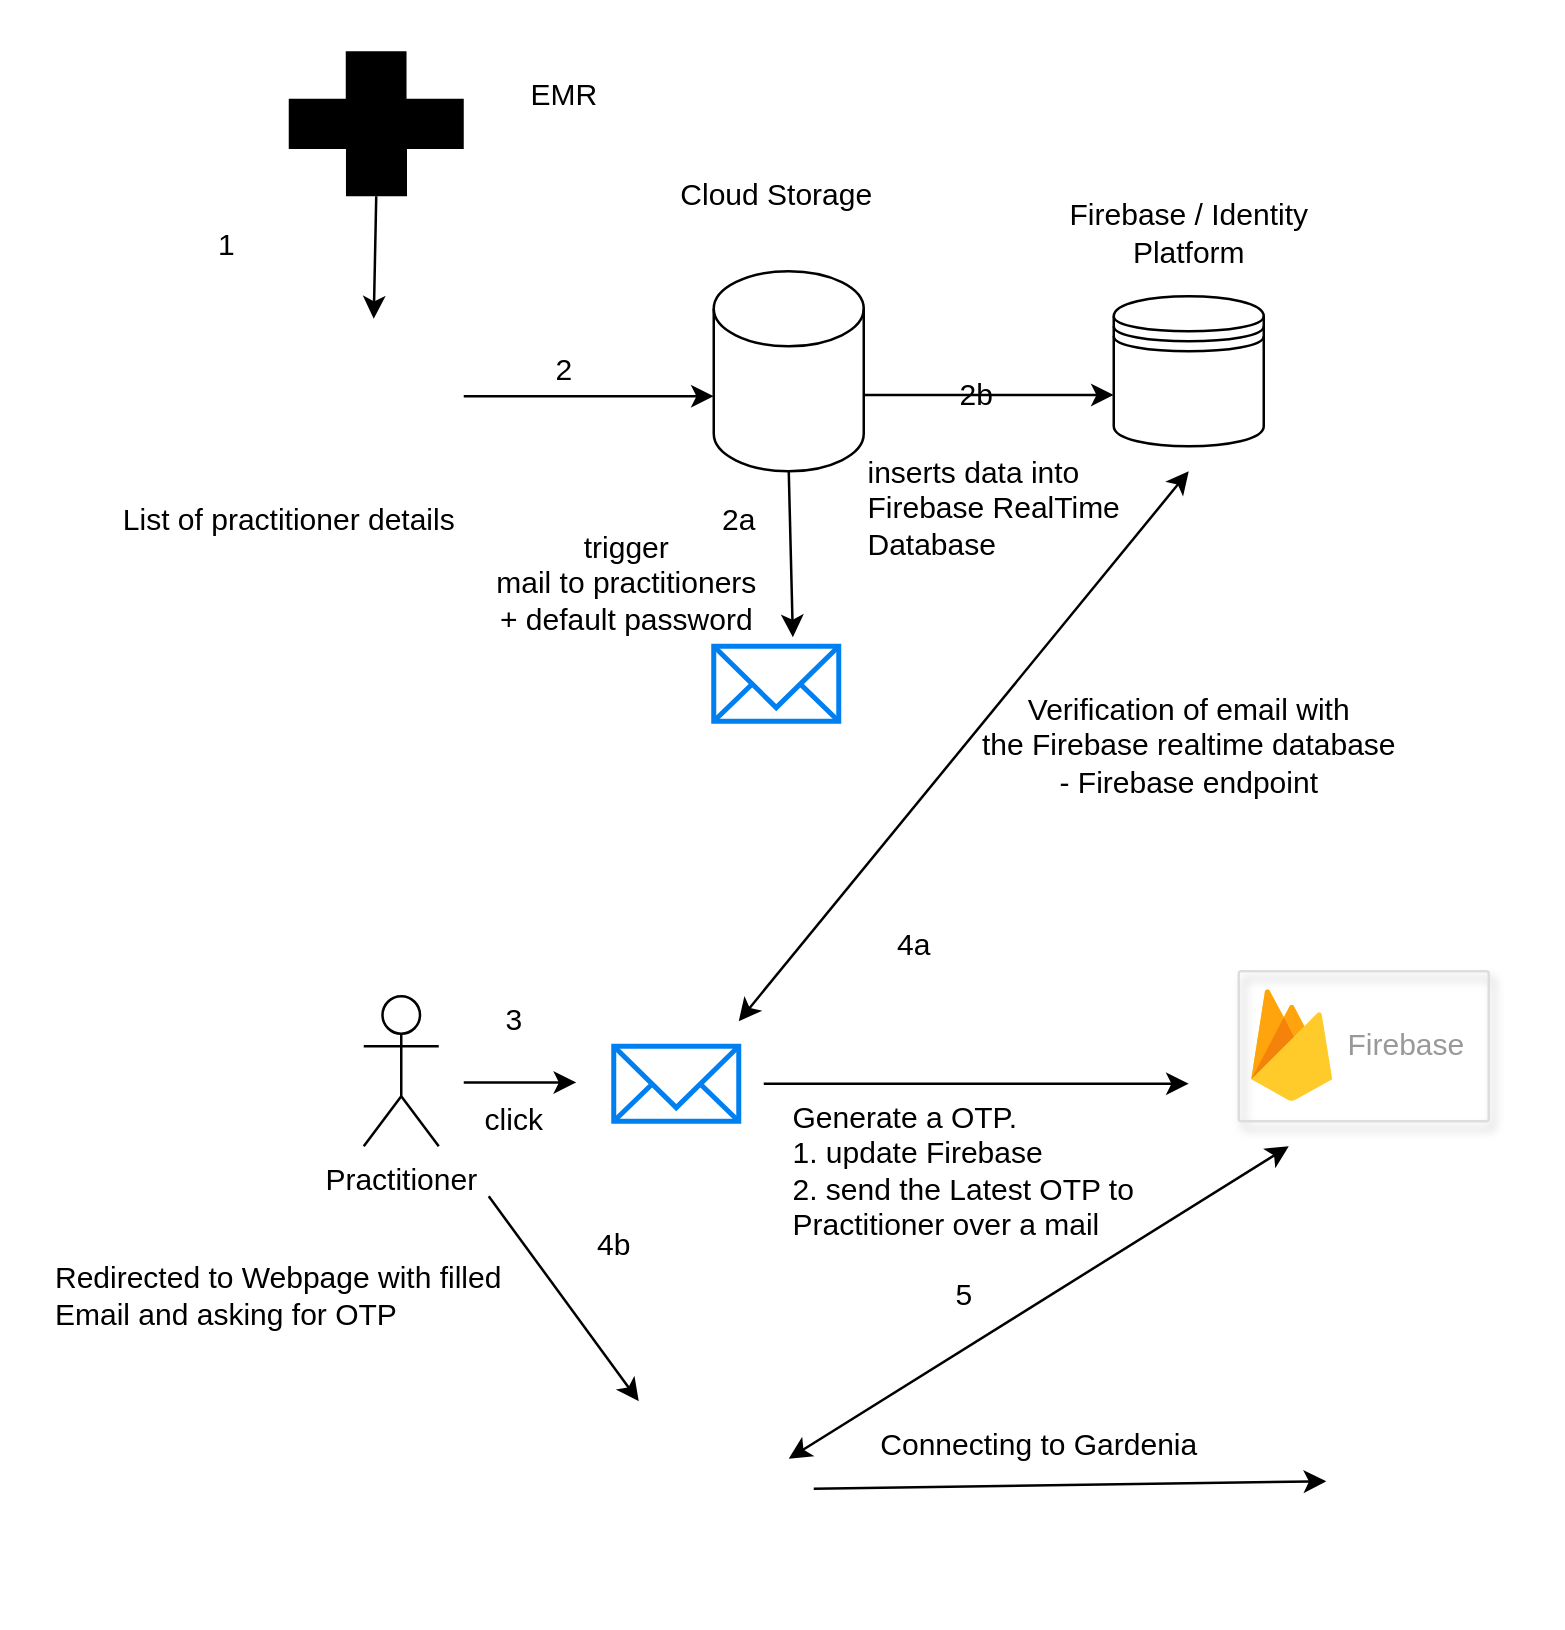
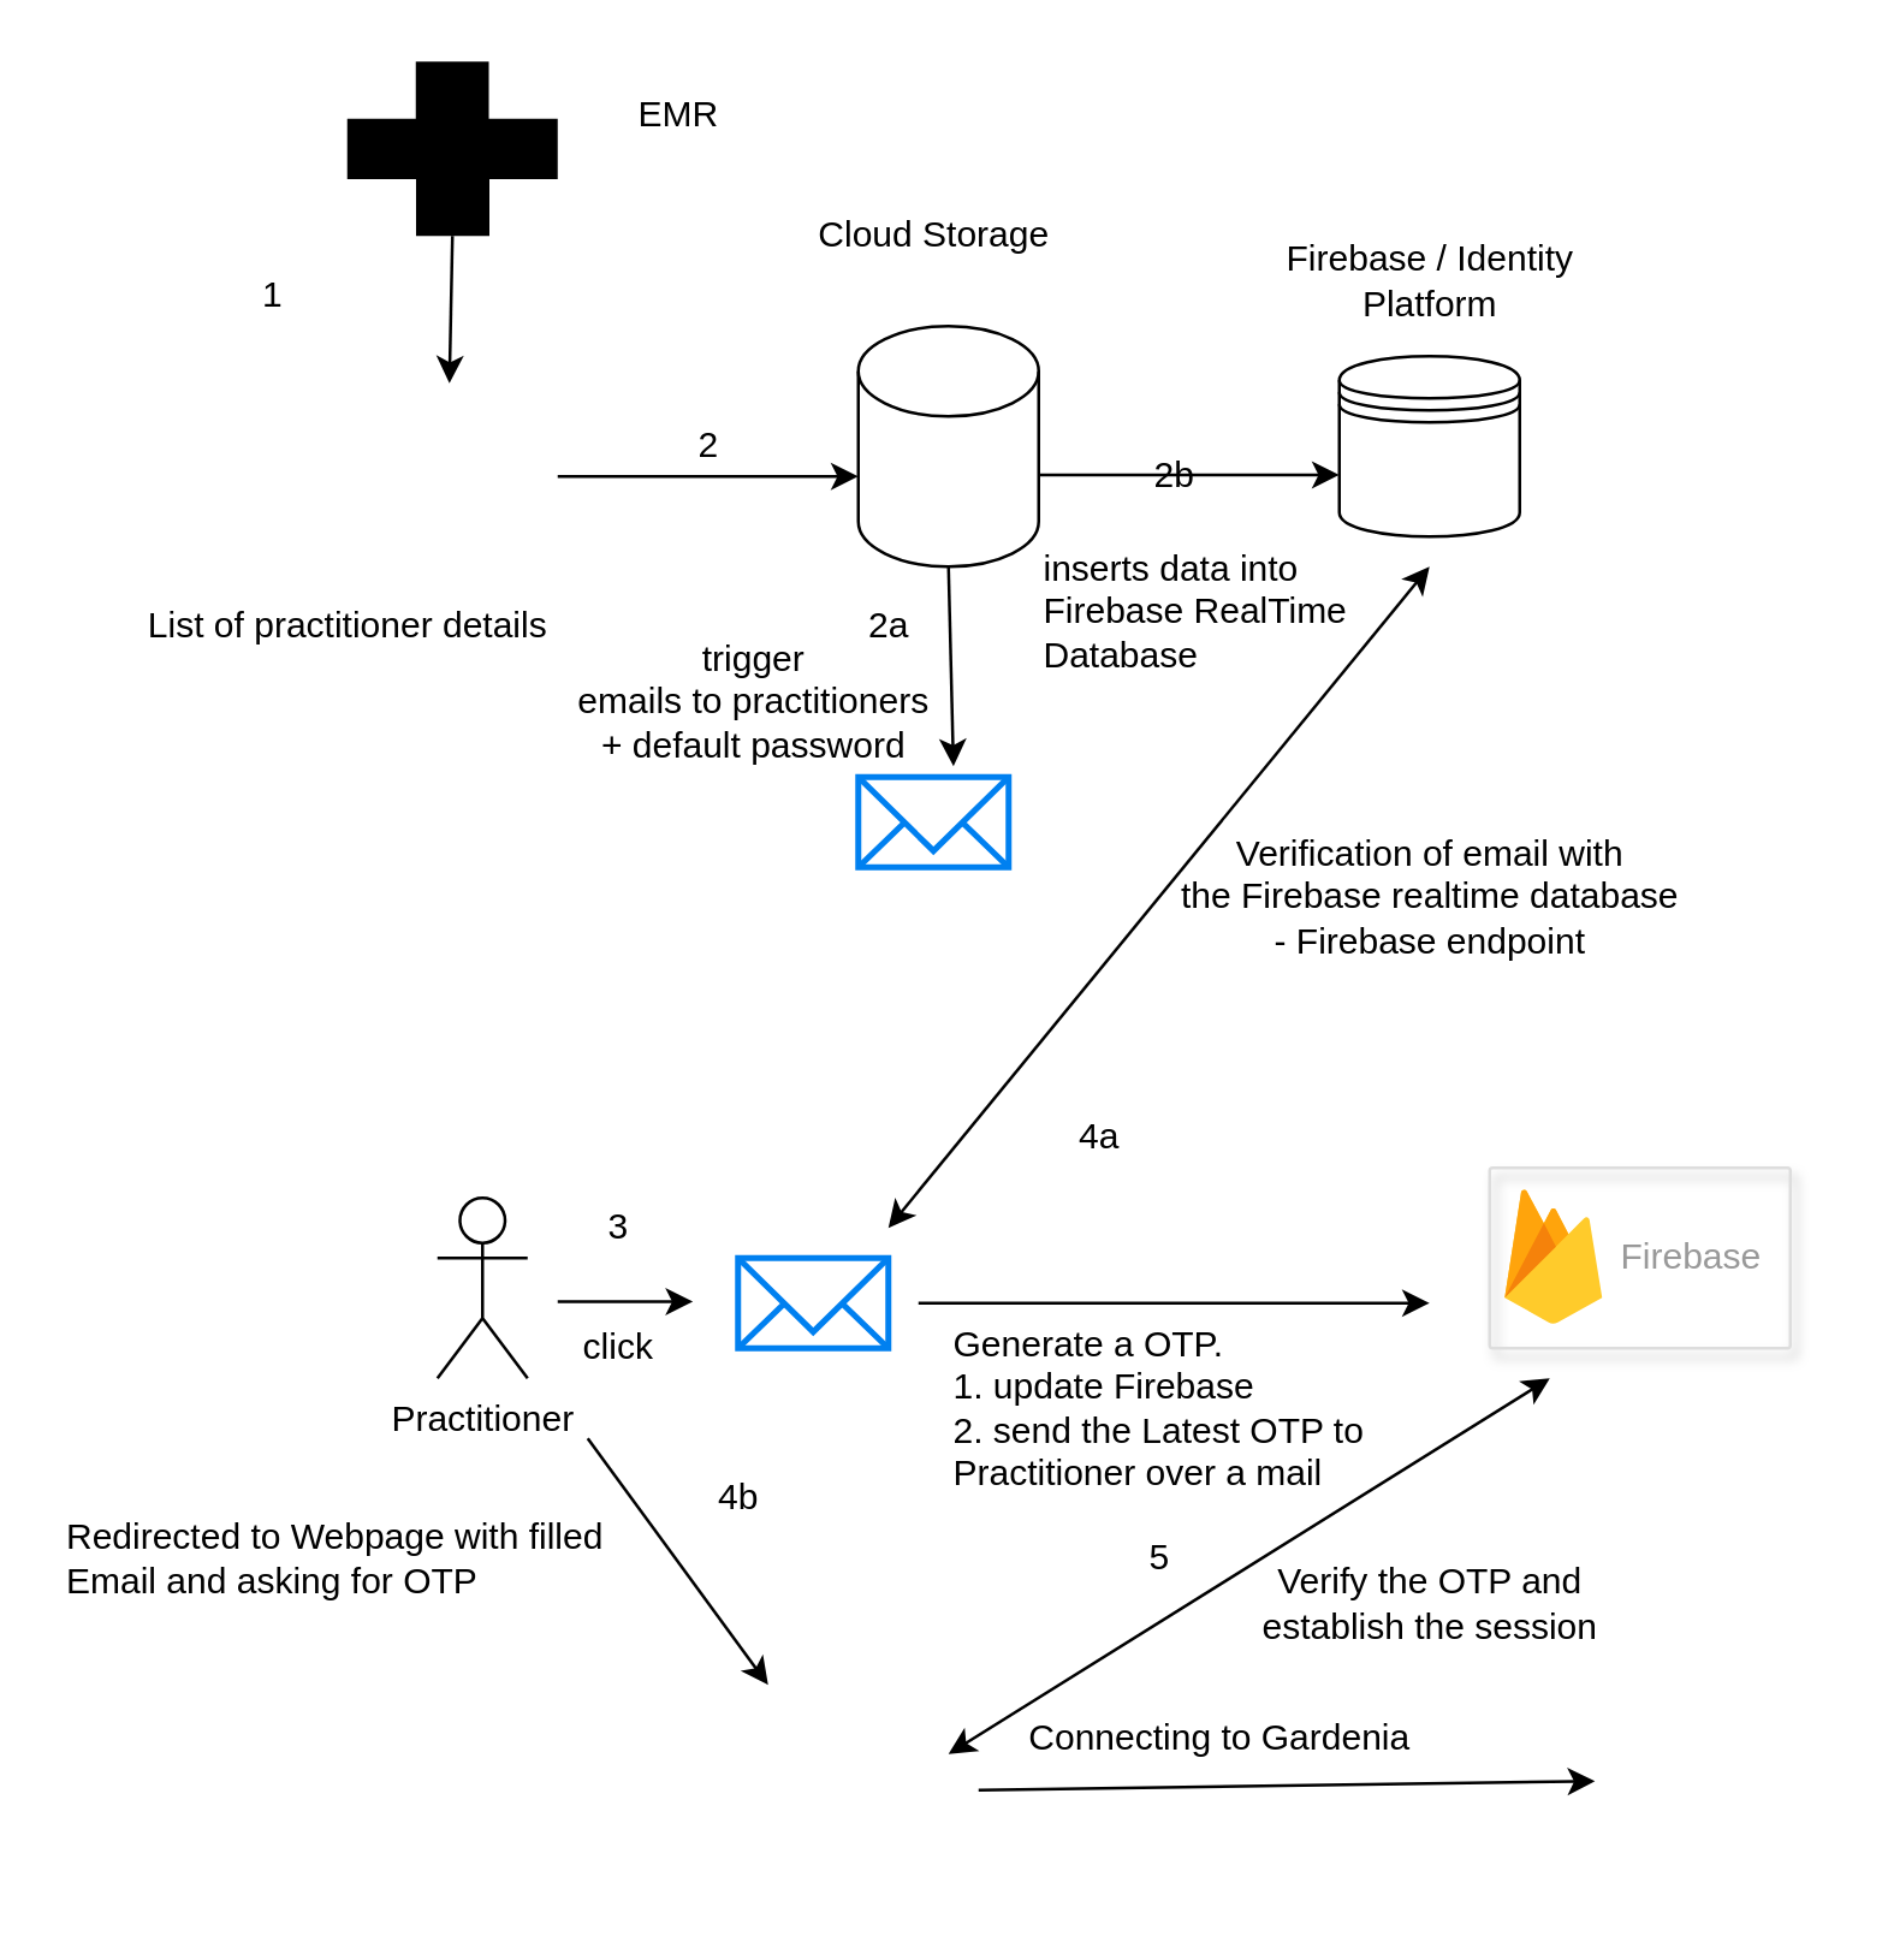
  <mxCell id="0" />
  <mxCell id="1" parent="0" />
  <mxCell id="2" value="" style="shape=image;html=1;verticalAlign=top;verticalLabelPosition=bottom;labelBackgroundColor=#ffffff;imageAspect=0;aspect=fixed;image=https://cdn3.iconfinder.com/data/icons/logos-brands-3/24/logo_brand_brands_logos_excel-128.png" vertex="1" parent="1"><mxGeometry x="125" y="128" width="60" height="60" as="geometry" /></mxCell>
  <mxCell id="3" value="" style="shape=mxgraph.signs.healthcare.first_aid;html=1;pointerEvents=1;fillColor=#000000;strokeColor=none;verticalLabelPosition=bottom;verticalAlign=top;align=center;" vertex="1" parent="1"><mxGeometry x="115" y="20" width="70" height="58" as="geometry" /></mxCell>
  <mxCell id="4" value="" style="endArrow=classic;html=1;rounded=0;exitX=0.5;exitY=1;exitDx=0;exitDy=0;exitPerimeter=0;entryX=0.4;entryY=-0.017;entryDx=0;entryDy=0;entryPerimeter=0;" edge="1" parent="1" source="3" target="2"><mxGeometry width="50" height="50" relative="1" as="geometry"><mxPoint x="595" y="268" as="sourcePoint" /><mxPoint x="645" y="218" as="targetPoint" /></mxGeometry></mxCell>
  <mxCell id="5" value="" style="shape=cylinder3;whiteSpace=wrap;html=1;boundedLbl=1;backgroundOutline=1;size=15;fillColor=none;" vertex="1" parent="1"><mxGeometry x="285" y="108" width="60" height="80" as="geometry" /></mxCell>
  <mxCell id="6" value="" style="shape=datastore;whiteSpace=wrap;html=1;fillColor=none;" vertex="1" parent="1"><mxGeometry x="445" y="118" width="60" height="60" as="geometry" /></mxCell>
  <mxCell id="7" value="" style="html=1;verticalLabelPosition=bottom;align=center;labelBackgroundColor=#ffffff;verticalAlign=top;strokeWidth=2;strokeColor=#0080F0;shadow=0;dashed=0;shape=mxgraph.ios7.icons.mail;fillColor=none;" vertex="1" parent="1"><mxGeometry x="285" y="258" width="50" height="30" as="geometry" /></mxCell>
  <mxCell id="8" value="" style="endArrow=classic;html=1;rounded=0;exitX=1;exitY=0.5;exitDx=0;exitDy=0;" edge="1" parent="1" source="2"><mxGeometry width="50" height="50" relative="1" as="geometry"><mxPoint x="160" y="88" as="sourcePoint" /><mxPoint x="285" y="158" as="targetPoint" /></mxGeometry></mxCell>
  <mxCell id="9" value="" style="endArrow=classic;html=1;rounded=0;exitX=1;exitY=0.5;exitDx=0;exitDy=0;" edge="1" parent="1"><mxGeometry width="50" height="50" relative="1" as="geometry"><mxPoint x="345" y="157.5" as="sourcePoint" /><mxPoint x="445" y="157.5" as="targetPoint" /></mxGeometry></mxCell>
  <mxCell id="10" value="" style="endArrow=classic;html=1;rounded=0;exitX=0.5;exitY=1;exitDx=0;exitDy=0;exitPerimeter=0;entryX=0.633;entryY=-0.121;entryDx=0;entryDy=0;entryPerimeter=0;" edge="1" parent="1" source="5" target="7"><mxGeometry width="50" height="50" relative="1" as="geometry"><mxPoint x="205" y="178" as="sourcePoint" /><mxPoint x="305" y="178" as="targetPoint" /></mxGeometry></mxCell>
- <mxCell id="11" value="trigger &lt;br&gt;mail to practitioners &lt;br&gt;+ default password" style="text;html=1;align=center;verticalAlign=middle;resizable=0;points=[];autosize=1;strokeColor=none;fillColor=none;" vertex="1" parent="1"><mxGeometry x="185" y="208" width="130" height="50" as="geometry" /></mxCell>
+ <mxCell id="11" value="trigger &lt;br&gt;emails to practitioners &lt;br&gt;+ default password" style="text;html=1;align=center;verticalAlign=middle;resizable=0;points=[];autosize=1;strokeColor=none;fillColor=none;" vertex="1" parent="1"><mxGeometry x="185" y="208" width="130" height="50" as="geometry" /></mxCell>
  <mxCell id="12" value="List of practitioner details&lt;br&gt;" style="text;html=1;align=center;verticalAlign=middle;resizable=0;points=[];autosize=1;strokeColor=none;fillColor=none;" vertex="1" parent="1"><mxGeometry x="40" y="198" width="150" height="20" as="geometry" /></mxCell>
  <mxCell id="13" value="EMR" style="text;html=1;align=center;verticalAlign=middle;resizable=0;points=[];autosize=1;strokeColor=none;fillColor=none;" vertex="1" parent="1"><mxGeometry x="205" y="28" width="40" height="20" as="geometry" /></mxCell>
  <mxCell id="14" value="Cloud Storage" style="text;html=1;align=center;verticalAlign=middle;resizable=0;points=[];autosize=1;strokeColor=none;fillColor=none;" vertex="1" parent="1"><mxGeometry x="265" y="68" width="90" height="20" as="geometry" /></mxCell>
  <mxCell id="15" value="Firebase / Identity &lt;br&gt;Platform" style="text;html=1;align=center;verticalAlign=middle;resizable=0;points=[];autosize=1;strokeColor=none;fillColor=none;" vertex="1" parent="1"><mxGeometry x="420" y="78" width="110" height="30" as="geometry" /></mxCell>
  <mxCell id="16" value="inserts data into &lt;br&gt;Firebase RealTime &lt;br&gt;Database" style="text;html=1;align=left;verticalAlign=middle;resizable=0;points=[];autosize=1;strokeColor=none;fillColor=none;" vertex="1" parent="1"><mxGeometry x="345" y="178" width="120" height="50" as="geometry" /></mxCell>
  <mxCell id="17" value="Practitioner" style="shape=umlActor;verticalLabelPosition=bottom;verticalAlign=top;html=1;outlineConnect=0;fillColor=none;" vertex="1" parent="1"><mxGeometry x="145" y="398" width="30" height="60" as="geometry" /></mxCell>
  <mxCell id="18" value="" style="html=1;verticalLabelPosition=bottom;align=center;labelBackgroundColor=#ffffff;verticalAlign=top;strokeWidth=2;strokeColor=#0080F0;shadow=0;dashed=0;shape=mxgraph.ios7.icons.mail;fillColor=none;" vertex="1" parent="1"><mxGeometry x="245" y="418" width="50" height="30" as="geometry" /></mxCell>
  <mxCell id="19" value="" style="endArrow=classic;html=1;rounded=0;exitX=1;exitY=0.5;exitDx=0;exitDy=0;" edge="1" parent="1"><mxGeometry width="50" height="50" relative="1" as="geometry"><mxPoint x="185" y="432.5" as="sourcePoint" /><mxPoint x="230" y="432.5" as="targetPoint" /></mxGeometry></mxCell>
  <mxCell id="20" value="click" style="text;html=1;align=center;verticalAlign=middle;resizable=0;points=[];autosize=1;strokeColor=none;fillColor=none;" vertex="1" parent="1"><mxGeometry x="185" y="438" width="40" height="20" as="geometry" /></mxCell>
  <mxCell id="21" value="" style="endArrow=classic;startArrow=classic;html=1;rounded=0;" edge="1" parent="1"><mxGeometry width="50" height="50" relative="1" as="geometry"><mxPoint x="295" y="408" as="sourcePoint" /><mxPoint x="475" y="188" as="targetPoint" /></mxGeometry></mxCell>
  <mxCell id="22" value="" style="endArrow=classic;html=1;rounded=0;" edge="1" parent="1"><mxGeometry width="50" height="50" relative="1" as="geometry"><mxPoint x="305" y="433" as="sourcePoint" /><mxPoint x="475" y="433" as="targetPoint" /></mxGeometry></mxCell>
  <mxCell id="23" value="" style="strokeColor=#dddddd;shadow=1;strokeWidth=1;rounded=1;absoluteArcSize=1;arcSize=2;fillColor=none;" vertex="1" parent="1"><mxGeometry x="495" y="388" width="100" height="60" as="geometry" /></mxCell>
  <mxCell id="24" value="Firebase" style="sketch=0;dashed=0;connectable=0;html=1;fillColor=#5184F3;strokeColor=none;shape=mxgraph.gcp2.firebase;part=1;labelPosition=right;verticalLabelPosition=middle;align=left;verticalAlign=middle;spacingLeft=5;fontColor=#999999;fontSize=12;" vertex="1" parent="23"><mxGeometry width="32.4" height="45" relative="1" as="geometry"><mxPoint x="5" y="7" as="offset" /></mxGeometry></mxCell>
  <mxCell id="25" value="Generate a OTP.&lt;br&gt;1. update Firebase&lt;br&gt;2. send the Latest OTP to &lt;br&gt;Practitioner over a mail" style="text;html=1;align=left;verticalAlign=middle;resizable=0;points=[];autosize=1;strokeColor=none;fillColor=none;" vertex="1" parent="1"><mxGeometry x="315" y="438" width="150" height="60" as="geometry" /></mxCell>
  <mxCell id="26" value="" style="endArrow=classic;html=1;rounded=0;entryX=0;entryY=0;entryDx=0;entryDy=0;" edge="1" parent="1" target="27"><mxGeometry width="50" height="50" relative="1" as="geometry"><mxPoint x="195" y="478" as="sourcePoint" /><mxPoint x="245" y="528" as="targetPoint" /></mxGeometry></mxCell>
  <mxCell id="27" value="" style="shape=image;html=1;verticalAlign=top;verticalLabelPosition=bottom;labelBackgroundColor=#ffffff;imageAspect=0;aspect=fixed;image=https://cdn1.iconfinder.com/data/icons/business-startup-14/60/Development-128.png;fillColor=none;" vertex="1" parent="1"><mxGeometry x="255" y="560" width="70" height="70" as="geometry" /></mxCell>
  <mxCell id="28" value="Redirected to Webpage with filled &lt;br&gt;Email and asking for OTP" style="text;html=1;align=left;verticalAlign=middle;resizable=0;points=[];autosize=1;strokeColor=none;fillColor=none;" vertex="1" parent="1"><mxGeometry x="20" y="503" width="190" height="30" as="geometry" /></mxCell>
  <mxCell id="29" value="" style="endArrow=classic;html=1;rounded=0;exitX=1;exitY=0.5;exitDx=0;exitDy=0;entryX=-0.072;entryY=0.609;entryDx=0;entryDy=0;entryPerimeter=0;" edge="1" parent="1" source="27" target="30"><mxGeometry width="50" height="50" relative="1" as="geometry"><mxPoint x="375" y="570" as="sourcePoint" /><mxPoint x="475" y="595" as="targetPoint" /></mxGeometry></mxCell>
  <mxCell id="30" value="" style="shape=image;html=1;verticalAlign=top;verticalLabelPosition=bottom;labelBackgroundColor=#ffffff;imageAspect=0;aspect=fixed;image=https://cdn4.iconfinder.com/data/icons/online-marketing-hand-drawn-vol-4/52/web__globe__data__technology__list__menu__webpage-128.png;fillColor=none;" vertex="1" parent="1"><mxGeometry x="535" y="550" width="69" height="69" as="geometry" /></mxCell>
- <mxCell id="31" value="Connecting to Gardenia" style="text;html=1;align=center;verticalAlign=middle;resizable=0;points=[];autosize=1;strokeColor=none;fillColor=none;" vertex="1" parent="1"><mxGeometry x="345" y="568" width="140" height="20" as="geometry" /></mxCell>
+ <mxCell id="31" value="Connecting to Gardenia" style="text;html=1;align=center;verticalAlign=middle;resizable=0;points=[];autosize=1;strokeColor=none;fillColor=none;" vertex="1" parent="1"><mxGeometry x="335" y="568" width="140" height="20" as="geometry" /></mxCell>
+ <mxCell id="32" value="Verify the OTP and &lt;br&gt;establish the session" style="text;html=1;align=center;verticalAlign=middle;resizable=0;points=[];autosize=1;strokeColor=none;fillColor=none;" vertex="1" parent="1"><mxGeometry x="410" y="518" width="130" height="30" as="geometry" /></mxCell>
  <mxCell id="33" value="" style="endArrow=classic;startArrow=classic;html=1;rounded=0;verticalAlign=middle;" edge="1" parent="1"><mxGeometry width="50" height="50" relative="1" as="geometry"><mxPoint x="315" y="583" as="sourcePoint" /><mxPoint x="515" y="458" as="targetPoint" /></mxGeometry></mxCell>
  <mxCell id="34" value="1" style="text;html=1;align=center;verticalAlign=middle;resizable=0;points=[];autosize=1;strokeColor=none;fillColor=none;" vertex="1" parent="1"><mxGeometry x="80" y="88" width="20" height="20" as="geometry" /></mxCell>
- <mxCell id="35" value="2" style="text;html=1;align=center;verticalAlign=middle;resizable=0;points=[];autosize=1;strokeColor=none;fillColor=none;" vertex="1" parent="1"><mxGeometry x="215" y="138" width="20" height="20" as="geometry" /></mxCell>
+ <mxCell id="35" value="2" style="text;html=1;align=center;verticalAlign=middle;resizable=0;points=[];autosize=1;strokeColor=none;fillColor=none;" vertex="1" parent="1"><mxGeometry x="225" y="138" width="20" height="20" as="geometry" /></mxCell>
  <mxCell id="36" value="2a" style="text;html=1;align=center;verticalAlign=middle;resizable=0;points=[];autosize=1;strokeColor=none;fillColor=none;" vertex="1" parent="1"><mxGeometry x="280" y="198" width="30" height="20" as="geometry" /></mxCell>
  <mxCell id="37" value="2b" style="text;html=1;align=center;verticalAlign=middle;resizable=0;points=[];autosize=1;strokeColor=none;fillColor=none;" vertex="1" parent="1"><mxGeometry x="375" y="148" width="30" height="20" as="geometry" /></mxCell>
  <mxCell id="38" value="3" style="text;html=1;align=center;verticalAlign=middle;resizable=0;points=[];autosize=1;strokeColor=none;fillColor=none;" vertex="1" parent="1"><mxGeometry x="195" y="398" width="20" height="20" as="geometry" /></mxCell>
  <mxCell id="39" value="Verification of email with &lt;br&gt;the Firebase realtime database &lt;br&gt;- Firebase endpoint" style="text;html=1;align=center;verticalAlign=middle;resizable=0;points=[];autosize=1;strokeColor=none;fillColor=none;" vertex="1" parent="1"><mxGeometry x="385" y="273" width="180" height="50" as="geometry" /></mxCell>
  <mxCell id="40" value="4a" style="text;html=1;align=center;verticalAlign=middle;resizable=0;points=[];autosize=1;strokeColor=none;fillColor=none;" vertex="1" parent="1"><mxGeometry x="350" y="368" width="30" height="20" as="geometry" /></mxCell>
  <mxCell id="41" value="4b" style="text;html=1;align=center;verticalAlign=middle;resizable=0;points=[];autosize=1;strokeColor=none;fillColor=none;" vertex="1" parent="1"><mxGeometry x="230" y="488" width="30" height="20" as="geometry" /></mxCell>
  <mxCell id="42" value="5" style="text;html=1;align=center;verticalAlign=middle;resizable=0;points=[];autosize=1;strokeColor=none;fillColor=none;" vertex="1" parent="1"><mxGeometry x="375" y="508" width="20" height="20" as="geometry" /></mxCell>
